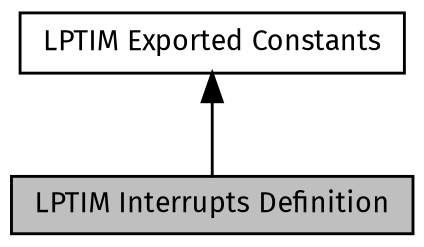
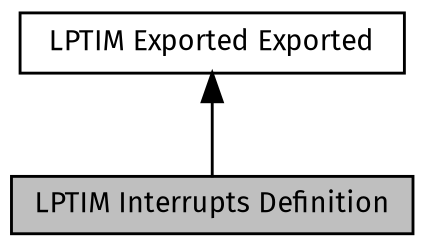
  digraph {
    rankdir=TB
    fontname="Fira Sans"
    node [color=black fontname="Fira Sans" fontsize=10 shape=record style=filled]
    n1 [fillcolor=grey75 fontcolor=black height=0.2 label="LPTIM Interrupts Definition" width=0.4]
-   n2 [fillcolor=white height=0.2 label="LPTIM Exported Constants" width=0.4]
+   n2 [fillcolor=white height=0.2 label="LPTIM Exported Exported" width=0.4]
    n2 -> n1 [dir=back fontname="Fira Sans" fontsize=10 labelfontname=Helvetica labelfontsize=10 shape=plaintext style=solid]
  }
